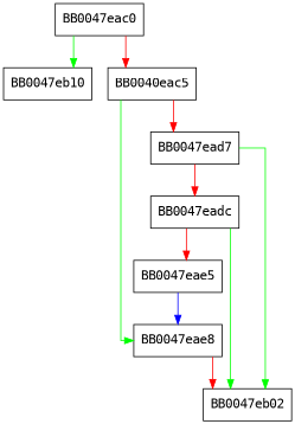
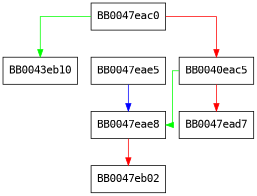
  digraph {
    fontname="DejaVu Sans Mono"
    splines=ortho
    node [fontname="DejaVu Sans Mono" shape=box]
    edge [color=red fontname="DejaVu Sans Mono"]
    BB0047eac0
-   BB0047eb10
+   BB0047eb10 [label=BB0043eb10]
    n3 [label=BB0040eac5]
    BB0047eae8
    BB0047ead7
    BB0047eb02
-   BB0047eadc
    BB0047eae5
    BB0047eac0 -> BB0047eb10 [color=green]
    BB0047eac0 -> n3
    n3 -> BB0047eae8 [color=green]
    n3 -> BB0047ead7
    BB0047eae8 -> BB0047eb02
-   BB0047ead7 -> BB0047eb02 [color=green]
-   BB0047ead7 -> BB0047eadc
-   BB0047eadc -> BB0047eb02 [color=green]
-   BB0047eadc -> BB0047eae5
    BB0047eae5 -> BB0047eae8 [color=blue]
  }
